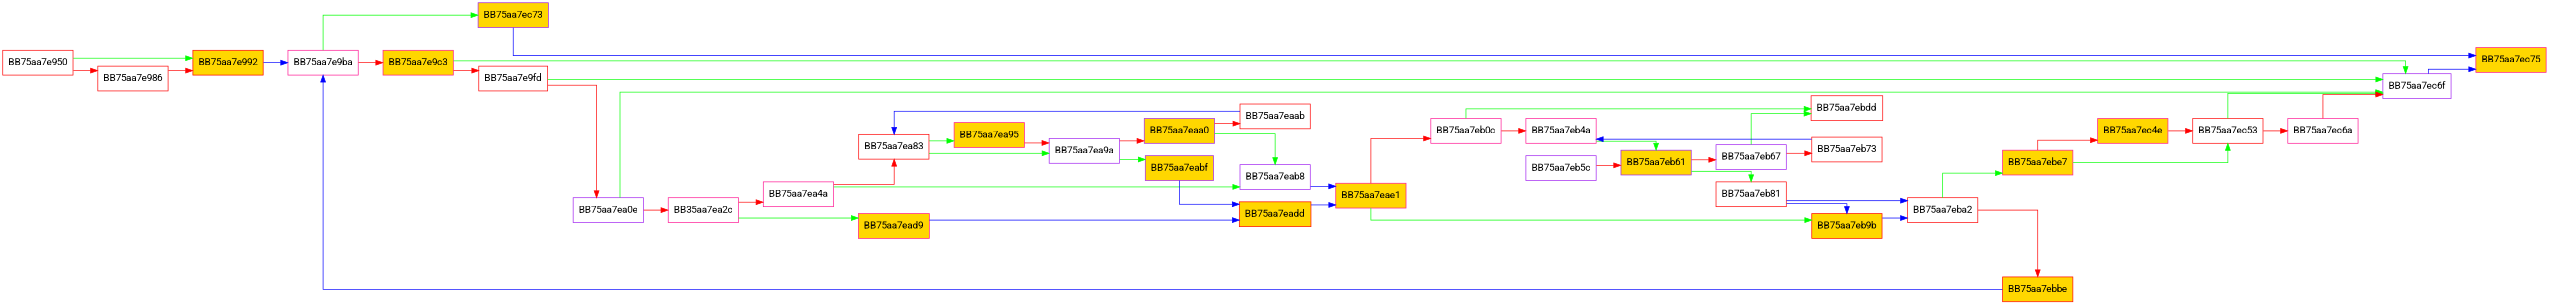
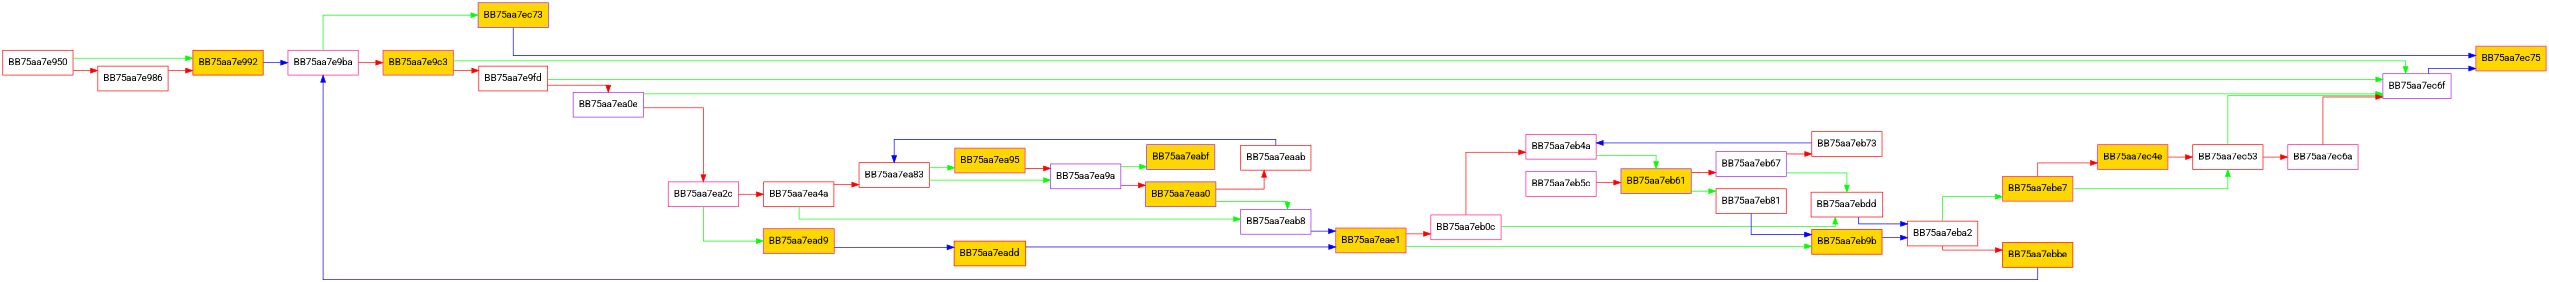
  digraph {
    fontname=Roboto
    rankdir=LR
    splines=ortho
    node [color=red fillcolor=white fontname=Roboto shape=box style=filled]
    edge [color=red fontname=Roboto]
    BB75aa7e992 [fillcolor=gold]
    BB75aa7e950
    BB75aa7e986
    BB75aa7e9ba [color=deeppink]
    BB75aa7ec73 [color=purple fillcolor=gold]
    BB75aa7e9c3 [color=deeppink fillcolor=gold]
    BB75aa7ec75 [color=deeppink fillcolor=gold]
    BB75aa7ec6f [color=purple]
    BB75aa7e9fd
    BB75aa7ea0e [color=purple]
-   BB75aa7ea2c [color=deeppink label=BB35aa7ea2c]
+   BB75aa7ea2c [color=deeppink]
    BB75aa7ead9 [color=deeppink fillcolor=gold]
-   BB75aa7ea4a [color=deeppink]
+   BB75aa7ea4a
    BB75aa7eadd [fillcolor=gold]
    BB75aa7eab8 [color=purple]
    BB75aa7ea83
    BB75aa7eae1 [color=deeppink fillcolor=gold]
    BB75aa7ea9a [color=purple]
    BB75aa7ea95 [color=deeppink fillcolor=gold]
    BB75aa7eb9b [fillcolor=gold]
    BB75aa7eb0c [color=deeppink]
    BB75aa7eabf [color=purple fillcolor=gold]
    BB75aa7eaa0 [color=purple fillcolor=gold]
    BB75aa7eaab
    BB75aa7eba2
    BB75aa7ebdd
    BB75aa7eb4a [color=deeppink]
    BB75aa7ebe7 [color=deeppink fillcolor=gold]
    BB75aa7ebbe [fillcolor=gold]
    BB75aa7eb61 [color=purple fillcolor=gold]
    BB75aa7eb81
    BB75aa7eb67 [color=purple]
-   BB75aa7eb5c [color=purple]
+   BB75aa7eb5c [color=deeppink]
    BB75aa7eb73
    BB75aa7ec53
    BB75aa7ec4e [color=deeppink fillcolor=gold]
    BB75aa7ec6a [color=deeppink]
    BB75aa7e992 -> BB75aa7e9ba [color=blue]
    BB75aa7e950 -> BB75aa7e992 [color=green]
    BB75aa7e950 -> BB75aa7e986
    BB75aa7e986 -> BB75aa7e992
    BB75aa7e9ba -> BB75aa7ec73 [color=green]
    BB75aa7e9ba -> BB75aa7e9c3
    BB75aa7ec73 -> BB75aa7ec75 [color=blue]
    BB75aa7e9c3 -> BB75aa7ec6f [color=green]
    BB75aa7e9c3 -> BB75aa7e9fd
    BB75aa7ec6f -> BB75aa7ec75 [color=blue]
    BB75aa7e9fd -> BB75aa7ec6f [color=green]
    BB75aa7e9fd -> BB75aa7ea0e
    BB75aa7ea0e -> BB75aa7ec6f [color=green]
    BB75aa7ea0e -> BB75aa7ea2c
    BB75aa7ea2c -> BB75aa7ead9 [color=green]
    BB75aa7ea2c -> BB75aa7ea4a
    BB75aa7ead9 -> BB75aa7eadd [color=blue]
    BB75aa7ea4a -> BB75aa7eab8 [color=green]
    BB75aa7ea4a -> BB75aa7ea83
    BB75aa7eadd -> BB75aa7eae1 [color=blue]
    BB75aa7eab8 -> BB75aa7eae1 [color=blue]
    BB75aa7ea83 -> BB75aa7ea9a [color=green]
    BB75aa7ea83 -> BB75aa7ea95 [color=green]
    BB75aa7eae1 -> BB75aa7eb9b [color=green]
    BB75aa7eae1 -> BB75aa7eb0c
    BB75aa7ea9a -> BB75aa7eabf [color=green]
    BB75aa7ea9a -> BB75aa7eaa0
    BB75aa7ea95 -> BB75aa7ea9a
    BB75aa7eb9b -> BB75aa7eba2 [color=blue]
    BB75aa7eb0c -> BB75aa7ebdd [color=green]
    BB75aa7eb0c -> BB75aa7eb4a
-   BB75aa7eabf -> BB75aa7eadd [color=blue]
    BB75aa7eaa0 -> BB75aa7eab8 [color=green]
    BB75aa7eaa0 -> BB75aa7eaab
    BB75aa7eaab -> BB75aa7ea83 [color=blue]
    BB75aa7eba2 -> BB75aa7ebe7 [color=green]
    BB75aa7eba2 -> BB75aa7ebbe
-   BB75aa7eb81 -> BB75aa7eba2 [color=blue]
+   BB75aa7ebdd -> BB75aa7eba2 [color=blue]
    BB75aa7eb4a -> BB75aa7eb61 [color=green]
    BB75aa7ebe7 -> BB75aa7ec53 [color=green]
    BB75aa7ebe7 -> BB75aa7ec4e
    BB75aa7ebbe -> BB75aa7e9ba [color=blue]
    BB75aa7eb61 -> BB75aa7eb81 [color=green]
    BB75aa7eb61 -> BB75aa7eb67
    BB75aa7eb81 -> BB75aa7eb9b [color=blue]
    BB75aa7eb67 -> BB75aa7ebdd [color=green]
    BB75aa7eb67 -> BB75aa7eb73
    BB75aa7eb5c -> BB75aa7eb61
    BB75aa7eb73 -> BB75aa7eb4a [color=blue]
    BB75aa7ec53 -> BB75aa7ec6f [color=green]
    BB75aa7ec53 -> BB75aa7ec6a
    BB75aa7ec4e -> BB75aa7ec53
    BB75aa7ec6a -> BB75aa7ec6f
  }
